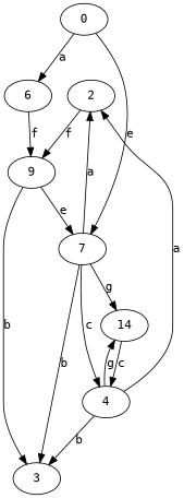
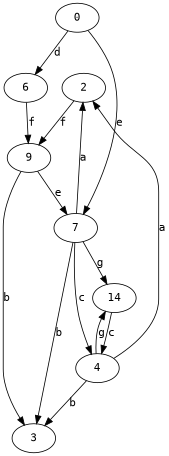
  strict digraph {
    fontname="DejaVu Sans Mono"
    node [fontname="DejaVu Sans Mono"]
    edge [fontname="DejaVu Sans Mono"]
    2
    9
    3
    7
    4
    n6 [label=14]
    0
    6
    2 -> 9 [label=f]
    9 -> 3 [label=b]
    9 -> 7 [label=e]
    7 -> 2 [label=a]
    7 -> 3 [label=b]
    7 -> 4 [label=c]
    7 -> n6 [label=g]
    4 -> 2 [label=a]
    4 -> 3 [label=b]
    4 -> n6 [label=g]
    n6 -> 4 [label=c]
    0 -> 7 [label=e]
-   0 -> 6 [label=a]
+   0 -> 6 [label=d]
    6 -> 9 [label=f]
  }
